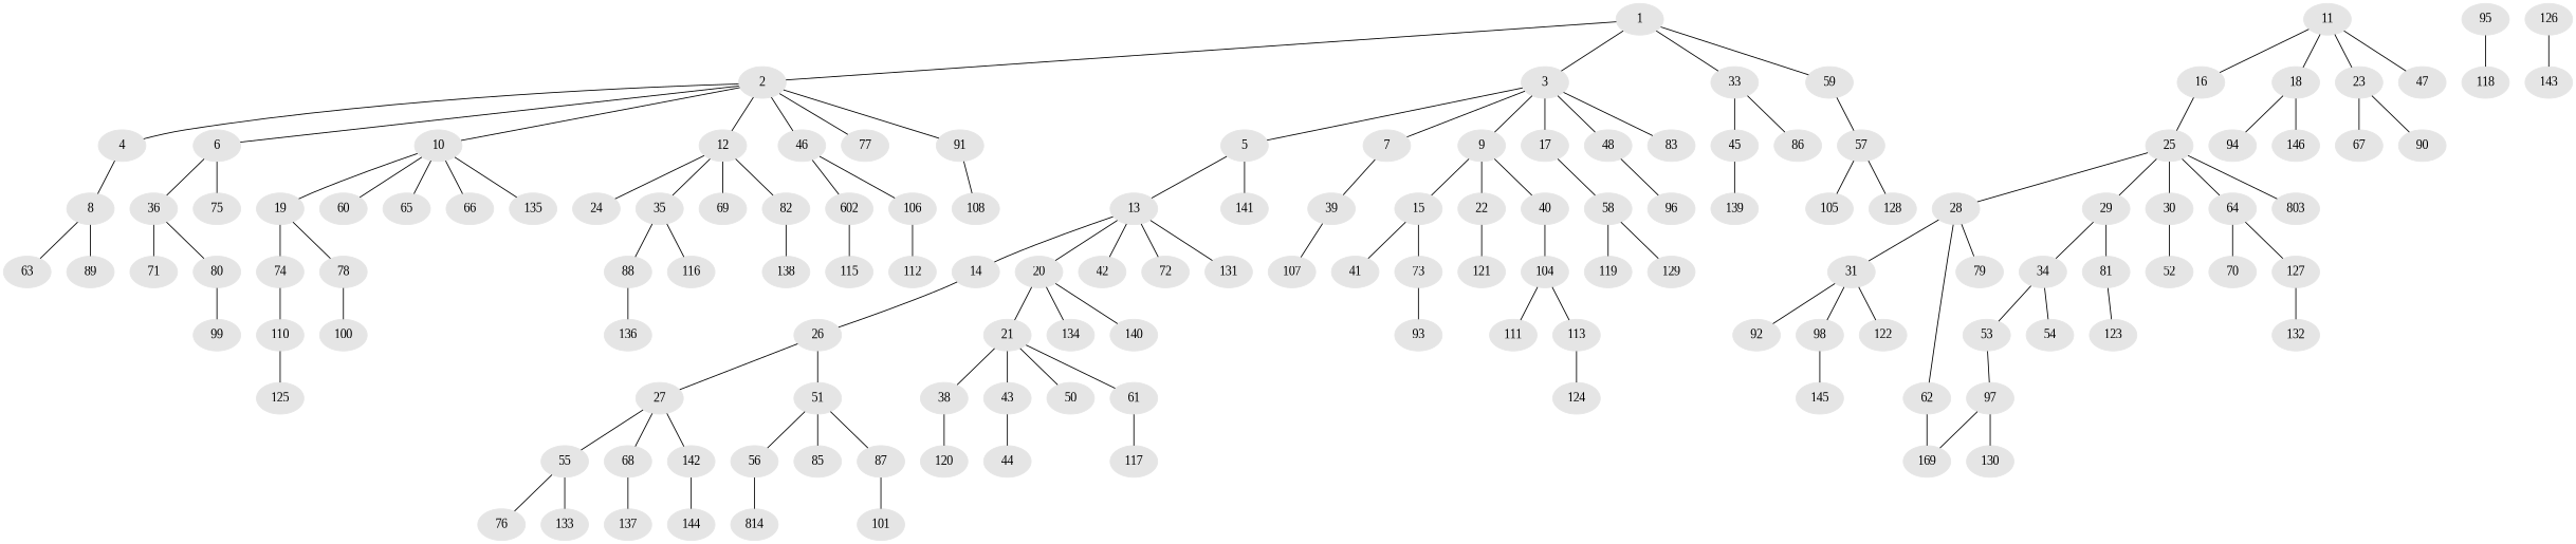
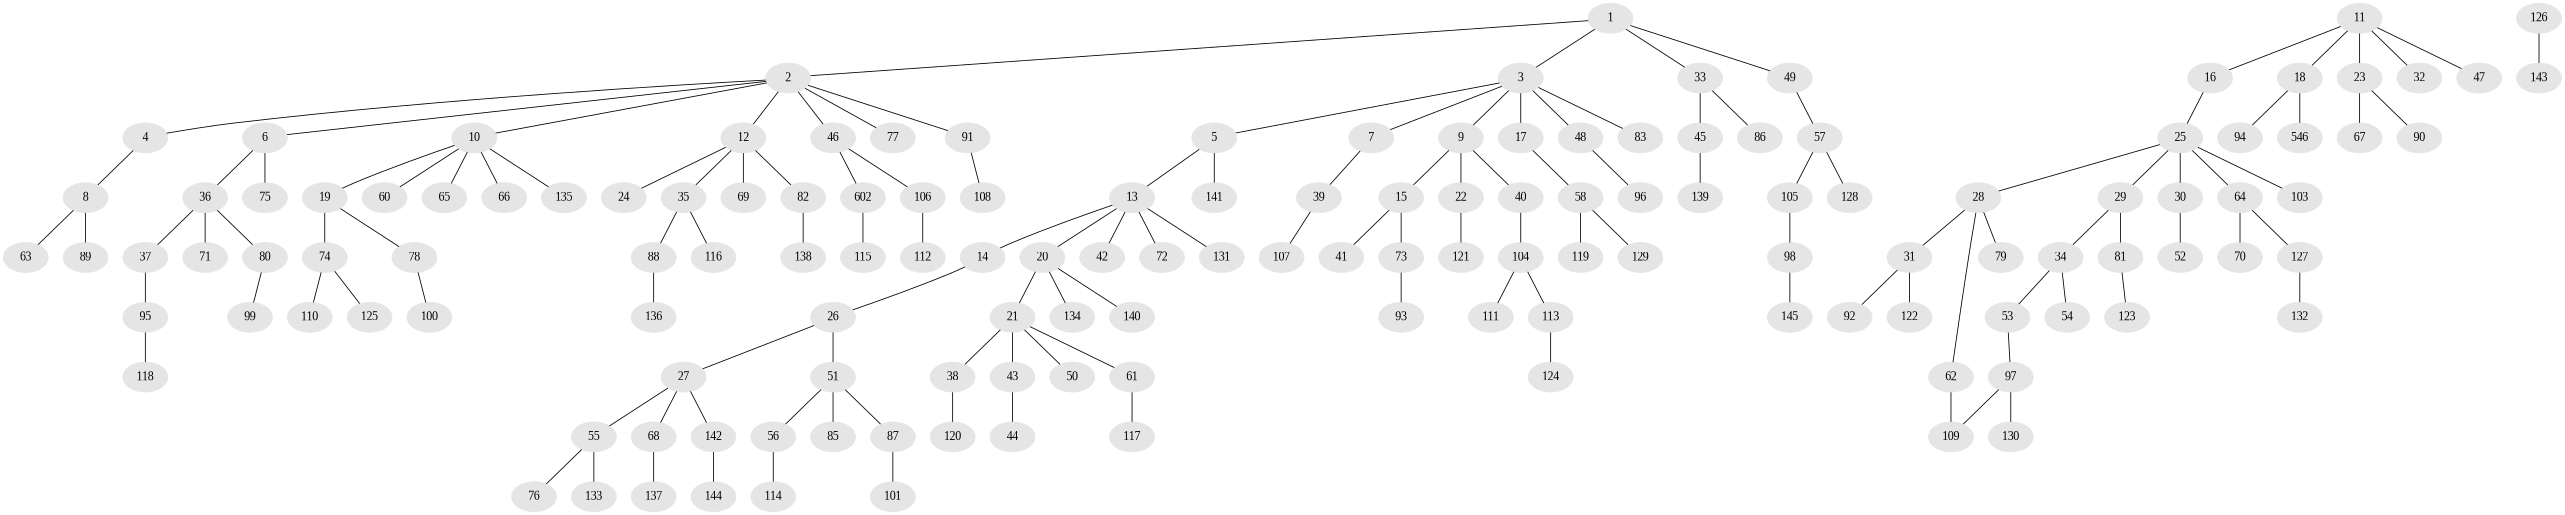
  graph {
    fontname="Liberation Serif"
    node [color=gray90 fontname="Liberation Serif" style=filled]
    edge [fontname="Liberation Serif"]
    1
    2
    3
    33
-   49 [label=59]
+   49
    4
    6
    10
    12
    46
    77
    91
    5
    7
    9
    17
    48
    83
    45
    86
    57
    8
    36
    75
    19
    60
    65
    66
    135
    24
    35
    69
    82
    n34 [label=602]
    106
    108
    13
    141
    39
    15
    22
    40
    58
    96
    63
    89
    11
    16
    18
    23
+   32
    47
    14
    20
    42
    72
    131
+   37
    71
    80
    107
    41
    73
    121
    104
    74
    78
    25
    94
-   146
+   146 [label=546]
    67
    90
    88
    116
    138
    26
    21
    134
    140
    27
    51
    93
    28
    29
    30
    64
-   103 [label=803]
+   103
    119
    129
    110
    100
    38
    43
    50
    61
    120
    44
    117
    31
    62
    79
    34
    81
    52
    70
    127
    55
    68
    142
    56
    85
    87
    76
    133
    137
    144
    92
    98
    122
-   109 [label=169]
+   109
    53
    54
    123
    145
    139
    97
    136
    95
    99
    118
    111
    113
    115
    112
    105
    128
-   114 [label=814]
+   114
    101
    130
    132
    125
    126
    143
    124
    1 -- 2
    1 -- 3
    1 -- 33
    1 -- 49
    2 -- 4
    2 -- 6
    2 -- 10
    2 -- 12
    2 -- 46
    2 -- 77
    2 -- 91
    3 -- 5
    3 -- 7
    3 -- 9
    3 -- 17
    3 -- 48
    3 -- 83
    33 -- 45
    33 -- 86
    49 -- 57
    4 -- 8
    6 -- 36
    6 -- 75
    10 -- 19
    10 -- 60
    10 -- 65
    10 -- 66
    10 -- 135
    12 -- 24
    12 -- 35
    12 -- 69
    12 -- 82
    46 -- n34
    46 -- 106
    91 -- 108
    5 -- 13
    5 -- 141
    7 -- 39
    9 -- 15
    9 -- 22
    9 -- 40
    17 -- 58
    48 -- 96
    45 -- 139
    57 -- 105
    57 -- 128
    8 -- 63
    8 -- 89
+   36 -- 37
    36 -- 71
    36 -- 80
    19 -- 74
    19 -- 78
    35 -- 88
    35 -- 116
    82 -- 138
    n34 -- 115
    106 -- 112
    13 -- 14
    13 -- 20
    13 -- 42
    13 -- 72
    13 -- 131
    39 -- 107
    15 -- 41
    15 -- 73
    22 -- 121
    40 -- 104
    58 -- 119
    58 -- 129
    11 -- 16
    11 -- 18
    11 -- 23
+   11 -- 32
    11 -- 47
    16 -- 25
    18 -- 94
    18 -- 146
    23 -- 67
    23 -- 90
    14 -- 26
    20 -- 21
    20 -- 134
    20 -- 140
+   37 -- 95
    80 -- 99
    73 -- 93
    104 -- 111
    104 -- 113
    74 -- 110
    78 -- 100
    25 -- 28
    25 -- 29
    25 -- 30
    25 -- 64
    25 -- 103
    88 -- 136
    26 -- 27
    26 -- 51
    21 -- 38
    21 -- 43
    21 -- 50
    21 -- 61
    27 -- 55
    27 -- 68
    27 -- 142
    51 -- 56
    51 -- 85
    51 -- 87
    28 -- 31
    28 -- 62
    28 -- 79
    29 -- 34
    29 -- 81
    30 -- 52
    64 -- 70
    64 -- 127
-   110 -- 125
+   74 -- 125
    38 -- 120
    43 -- 44
    61 -- 117
    31 -- 92
-   31 -- 98
+   105 -- 98
    31 -- 122
    62 -- 109
    34 -- 53
    34 -- 54
    81 -- 123
    127 -- 132
    55 -- 76
    55 -- 133
    68 -- 137
    142 -- 144
    56 -- 114
    87 -- 101
    98 -- 145
    53 -- 97
    97 -- 109
    97 -- 130
    95 -- 118
    113 -- 124
    126 -- 143
  }
